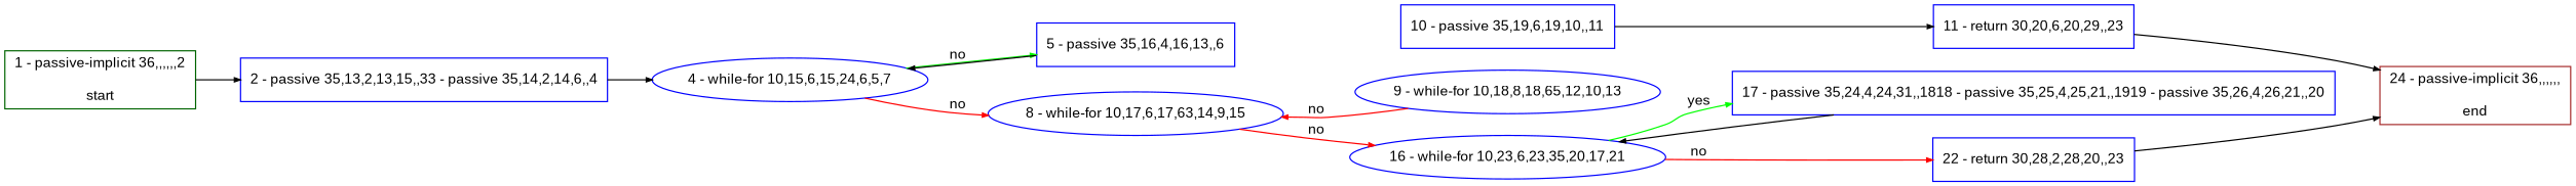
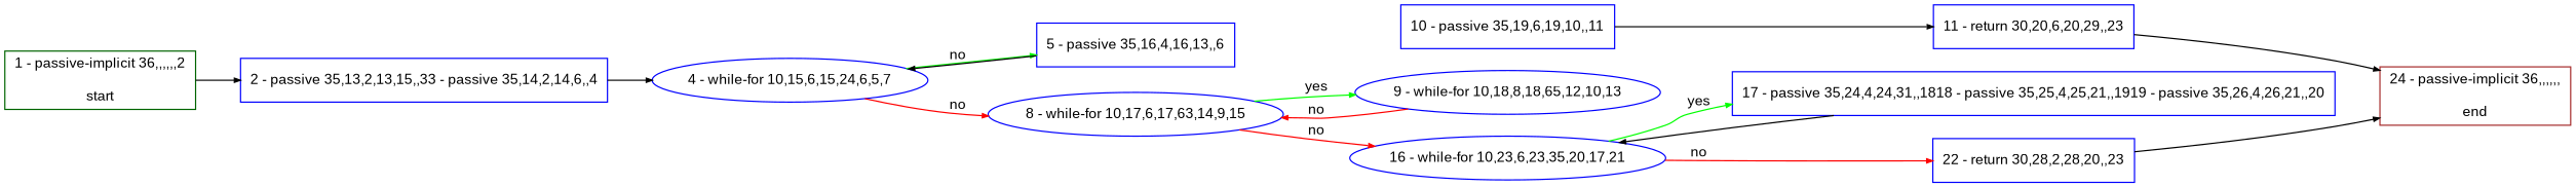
  digraph {
    bgcolor=white
    compound=true
    fillcolor="#FFFFCC"
    fontname=Arial
    fontsize=12
    pack=true
    packmode=clust
    rankdir=LR
    style="rounded,filled"
    node [color="#0000ff" compound=true fillcolor="#ffffff" fixedsize=false fontname=Arial fontsize=12 node_initialized=no shape=box style=filled]
    edge [arrowhead=normal arrowsize=0.5 arrowtail=none color="#000000" compound=true dir=forward fontcolor=black fontname=Arial fontsize=12]
    n1 [label="2 - passive 35,13,2,13,15,,33 - passive 35,14,2,14,6,,4"]
    n2 [label="4 - while-for 10,15,6,15,24,6,5,7" shape=oval]
    n3 [label="5 - passive 35,16,4,16,13,,6"]
    n4 [label="8 - while-for 10,17,6,17,63,14,9,15" shape=oval]
    n5 [color="#006400" label="1 - passive-implicit 36,,,,,,2\n\nstart"]
    n6 [label="9 - while-for 10,18,8,18,65,12,10,13" shape=oval]
    n7 [label="16 - while-for 10,23,6,23,35,20,17,21" shape=oval]
    n8 [label="17 - passive 35,24,4,24,31,,1818 - passive 35,25,4,25,21,,1919 - passive 35,26,4,26,21,,20"]
    n9 [label="22 - return 30,28,2,28,20,,23"]
    n10 [label="10 - passive 35,19,6,19,10,,11"]
    n11 [label="11 - return 30,20,6,20,29,,23"]
    n12 [color="#a52a2a" label="24 - passive-implicit 36,,,,,,\n\nend"]
    n1 -> n2
    n2 -> n3 [color="#00ff00" label=no]
    n2 -> n4 [color="#ff0000" label=no]
    n3 -> n2
+   n4 -> n6 [color="#00ff00" label=yes]
    n4 -> n7 [color="#ff0000" label=no]
    n5 -> n1
    n6 -> n4 [color="#ff0000" label=no]
    n7 -> n8 [color="#00ff00" label=yes]
    n7 -> n9 [color="#ff0000" label=no]
    n8 -> n7
    n9 -> n12
    n10 -> n11
    n11 -> n12
  }
